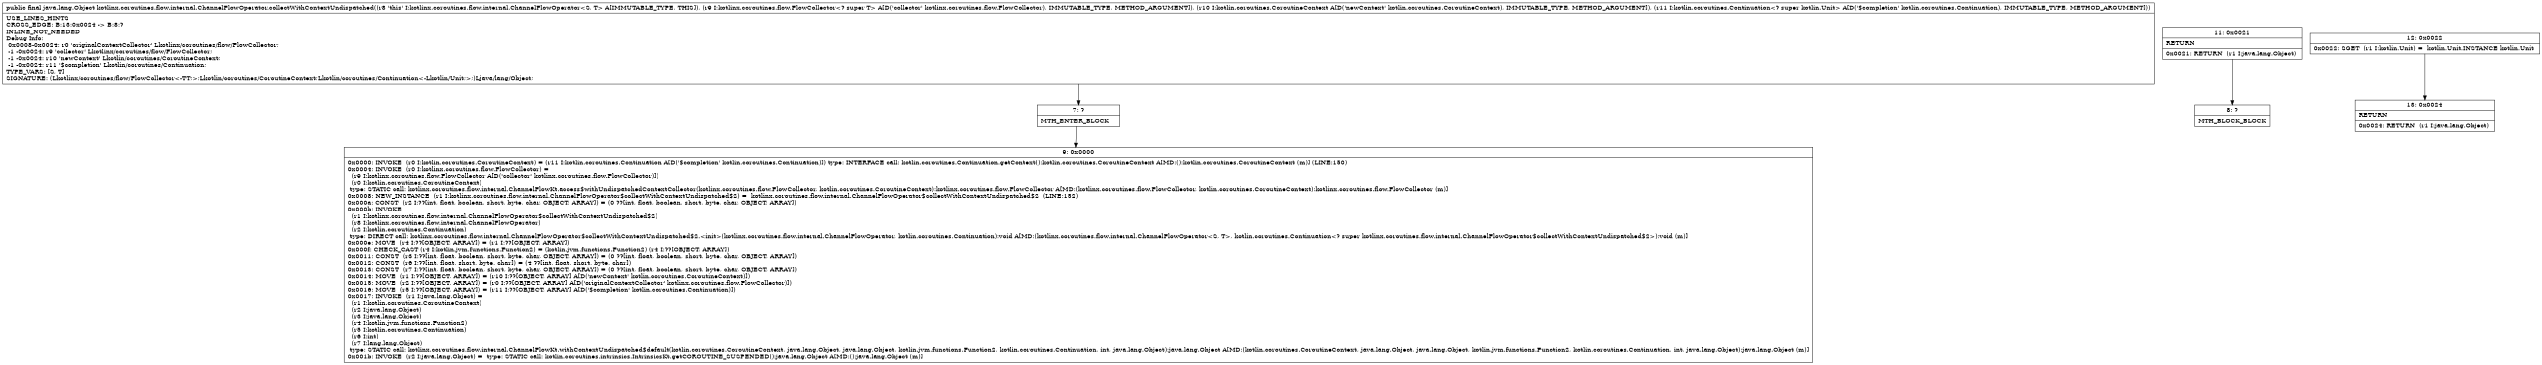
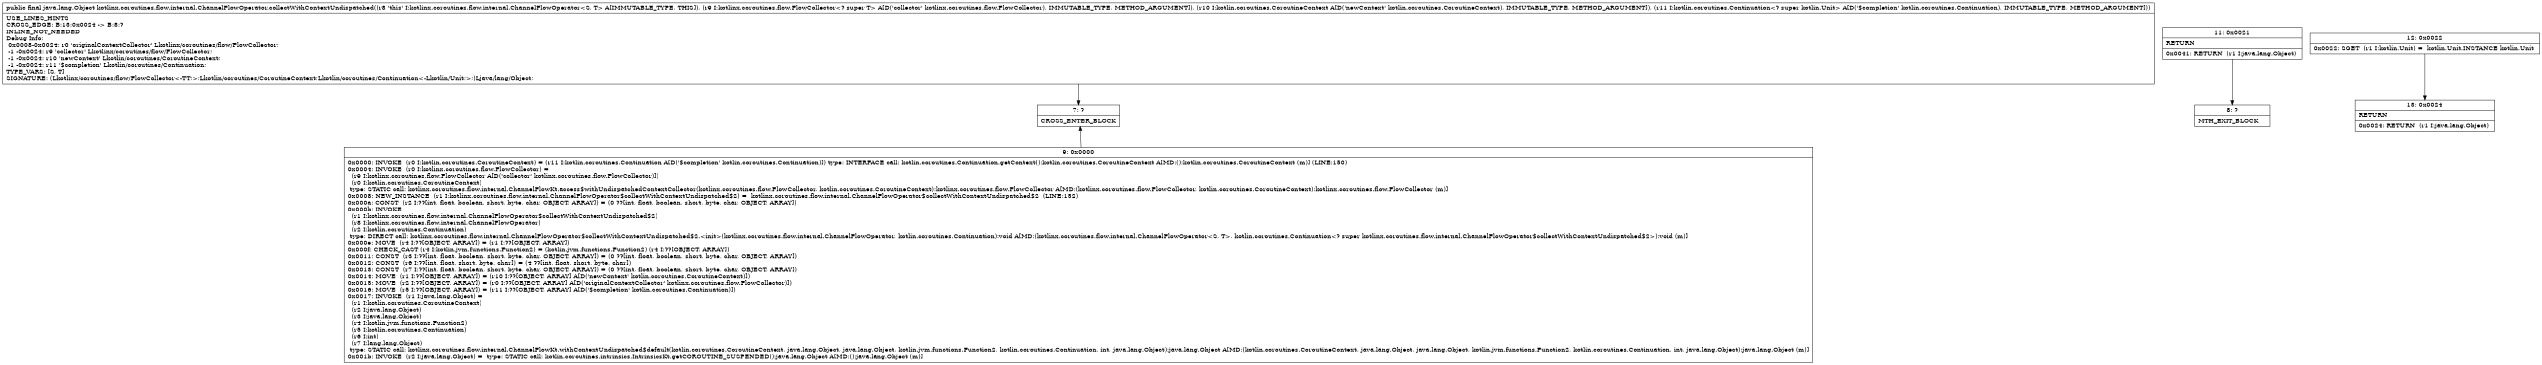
  digraph {
    node [shape=record]
-   n1 [label="{7\:\ ?|MTH_ENTER_BLOCK\l}"]
+   n1 [label="{7\:\ ?|CROSS_ENTER_BLOCK\l}"]
    n2 [label="{9\:\ 0x0000|0x0000: INVOKE  (r0 I:kotlin.coroutines.CoroutineContext) = (r11 I:kotlin.coroutines.Continuation A[D('$completion' kotlin.coroutines.Continuation)]) type: INTERFACE call: kotlin.coroutines.Continuation.getContext():kotlin.coroutines.CoroutineContext A[MD:():kotlin.coroutines.CoroutineContext (m)] (LINE:150)\l0x0004: INVOKE  (r0 I:kotlinx.coroutines.flow.FlowCollector) = \l  (r9 I:kotlinx.coroutines.flow.FlowCollector A[D('collector' kotlinx.coroutines.flow.FlowCollector)])\l  (r0 I:kotlin.coroutines.CoroutineContext)\l type: STATIC call: kotlinx.coroutines.flow.internal.ChannelFlowKt.access$withUndispatchedContextCollector(kotlinx.coroutines.flow.FlowCollector, kotlin.coroutines.CoroutineContext):kotlinx.coroutines.flow.FlowCollector A[MD:(kotlinx.coroutines.flow.FlowCollector, kotlin.coroutines.CoroutineContext):kotlinx.coroutines.flow.FlowCollector (m)]\l0x0008: NEW_INSTANCE  (r1 I:kotlinx.coroutines.flow.internal.ChannelFlowOperator$collectWithContextUndispatched$2) =  kotlinx.coroutines.flow.internal.ChannelFlowOperator$collectWithContextUndispatched$2  (LINE:152)\l0x000a: CONST  (r2 I:??[int, float, boolean, short, byte, char, OBJECT, ARRAY]) = (0 ??[int, float, boolean, short, byte, char, OBJECT, ARRAY]) \l0x000b: INVOKE  \l  (r1 I:kotlinx.coroutines.flow.internal.ChannelFlowOperator$collectWithContextUndispatched$2)\l  (r8 I:kotlinx.coroutines.flow.internal.ChannelFlowOperator)\l  (r2 I:kotlin.coroutines.Continuation)\l type: DIRECT call: kotlinx.coroutines.flow.internal.ChannelFlowOperator$collectWithContextUndispatched$2.\<init\>(kotlinx.coroutines.flow.internal.ChannelFlowOperator, kotlin.coroutines.Continuation):void A[MD:(kotlinx.coroutines.flow.internal.ChannelFlowOperator\<S, T\>, kotlin.coroutines.Continuation\<? super kotlinx.coroutines.flow.internal.ChannelFlowOperator$collectWithContextUndispatched$2\>):void (m)]\l0x000e: MOVE  (r4 I:??[OBJECT, ARRAY]) = (r1 I:??[OBJECT, ARRAY]) \l0x000f: CHECK_CAST (r4 I:kotlin.jvm.functions.Function2) = (kotlin.jvm.functions.Function2) (r4 I:??[OBJECT, ARRAY]) \l0x0011: CONST  (r3 I:??[int, float, boolean, short, byte, char, OBJECT, ARRAY]) = (0 ??[int, float, boolean, short, byte, char, OBJECT, ARRAY]) \l0x0012: CONST  (r6 I:??[int, float, short, byte, char]) = (4 ??[int, float, short, byte, char]) \l0x0013: CONST  (r7 I:??[int, float, boolean, short, byte, char, OBJECT, ARRAY]) = (0 ??[int, float, boolean, short, byte, char, OBJECT, ARRAY]) \l0x0014: MOVE  (r1 I:??[OBJECT, ARRAY]) = (r10 I:??[OBJECT, ARRAY] A[D('newContext' kotlin.coroutines.CoroutineContext)]) \l0x0015: MOVE  (r2 I:??[OBJECT, ARRAY]) = (r0 I:??[OBJECT, ARRAY] A[D('originalContextCollector' kotlinx.coroutines.flow.FlowCollector)]) \l0x0016: MOVE  (r5 I:??[OBJECT, ARRAY]) = (r11 I:??[OBJECT, ARRAY] A[D('$completion' kotlin.coroutines.Continuation)]) \l0x0017: INVOKE  (r1 I:java.lang.Object) = \l  (r1 I:kotlin.coroutines.CoroutineContext)\l  (r2 I:java.lang.Object)\l  (r3 I:java.lang.Object)\l  (r4 I:kotlin.jvm.functions.Function2)\l  (r5 I:kotlin.coroutines.Continuation)\l  (r6 I:int)\l  (r7 I:lang.lang.Object)\l type: STATIC call: kotlinx.coroutines.flow.internal.ChannelFlowKt.withContextUndispatched$default(kotlin.coroutines.CoroutineContext, java.lang.Object, java.lang.Object, kotlin.jvm.functions.Function2, kotlin.coroutines.Continuation, int, java.lang.Object):java.lang.Object A[MD:(kotlin.coroutines.CoroutineContext, java.lang.Object, java.lang.Object, kotlin.jvm.functions.Function2, kotlin.coroutines.Continuation, int, java.lang.Object):java.lang.Object (m)]\l0x001b: INVOKE  (r2 I:java.lang.Object) =  type: STATIC call: kotlin.coroutines.intrinsics.IntrinsicsKt.getCOROUTINE_SUSPENDED():java.lang.Object A[MD:():java.lang.Object (m)]\l}"]
-   n3 [label="{11\:\ 0x0021|RETURN\l|0x0021: RETURN  (r1 I:java.lang.Object) \l}"]
-   n4 [label="{8\:\ ?|MTH_BLOCK_BLOCK\l}"]
+   n3 [label="{11\:\ 0x0021|RETURN\l|0x0041: RETURN  (r1 I:java.lang.Object) \l}"]
+   n4 [label="{8\:\ ?|MTH_EXIT_BLOCK\l}"]
    n5 [label="{12\:\ 0x0022|0x0022: SGET  (r1 I:kotlin.Unit) =  kotlin.Unit.INSTANCE kotlin.Unit \l}"]
    n6 [label="{13\:\ 0x0024|RETURN\l|0x0024: RETURN  (r1 I:java.lang.Object) \l}"]
    n7 [label="{public final java.lang.Object kotlinx.coroutines.flow.internal.ChannelFlowOperator.collectWithContextUndispatched((r8 'this' I:kotlinx.coroutines.flow.internal.ChannelFlowOperator\<S, T\> A[IMMUTABLE_TYPE, THIS]), (r9 I:kotlinx.coroutines.flow.FlowCollector\<? super T\> A[D('collector' kotlinx.coroutines.flow.FlowCollector), IMMUTABLE_TYPE, METHOD_ARGUMENT]), (r10 I:kotlin.coroutines.CoroutineContext A[D('newContext' kotlin.coroutines.CoroutineContext), IMMUTABLE_TYPE, METHOD_ARGUMENT]), (r11 I:kotlin.coroutines.Continuation\<? super kotlin.Unit\> A[D('$completion' kotlin.coroutines.Continuation), IMMUTABLE_TYPE, METHOD_ARGUMENT]))  | USE_LINES_HINTS\lCROSS_EDGE: B:13:0x0024 \-\> B:8:?\lINLINE_NOT_NEEDED\lDebug Info:\l  0x0008\-0x0024: r0 'originalContextCollector' Lkotlinx\/coroutines\/flow\/FlowCollector;\l  \-1 \-0x0024: r9 'collector' Lkotlinx\/coroutines\/flow\/FlowCollector;\l  \-1 \-0x0024: r10 'newContext' Lkotlin\/coroutines\/CoroutineContext;\l  \-1 \-0x0024: r11 '$completion' Lkotlin\/coroutines\/Continuation;\lTYPE_VARS: [S, T]\lSIGNATURE: (Lkotlinx\/coroutines\/flow\/FlowCollector\<\-TT;\>;Lkotlin\/coroutines\/CoroutineContext;Lkotlin\/coroutines\/Continuation\<\-Lkotlin\/Unit;\>;)Ljava\/lang\/Object;\l}"]
-   n1 -> n2
+   n2 -> n1
    n3 -> n4
    n5 -> n6
    n7 -> n1
  }
